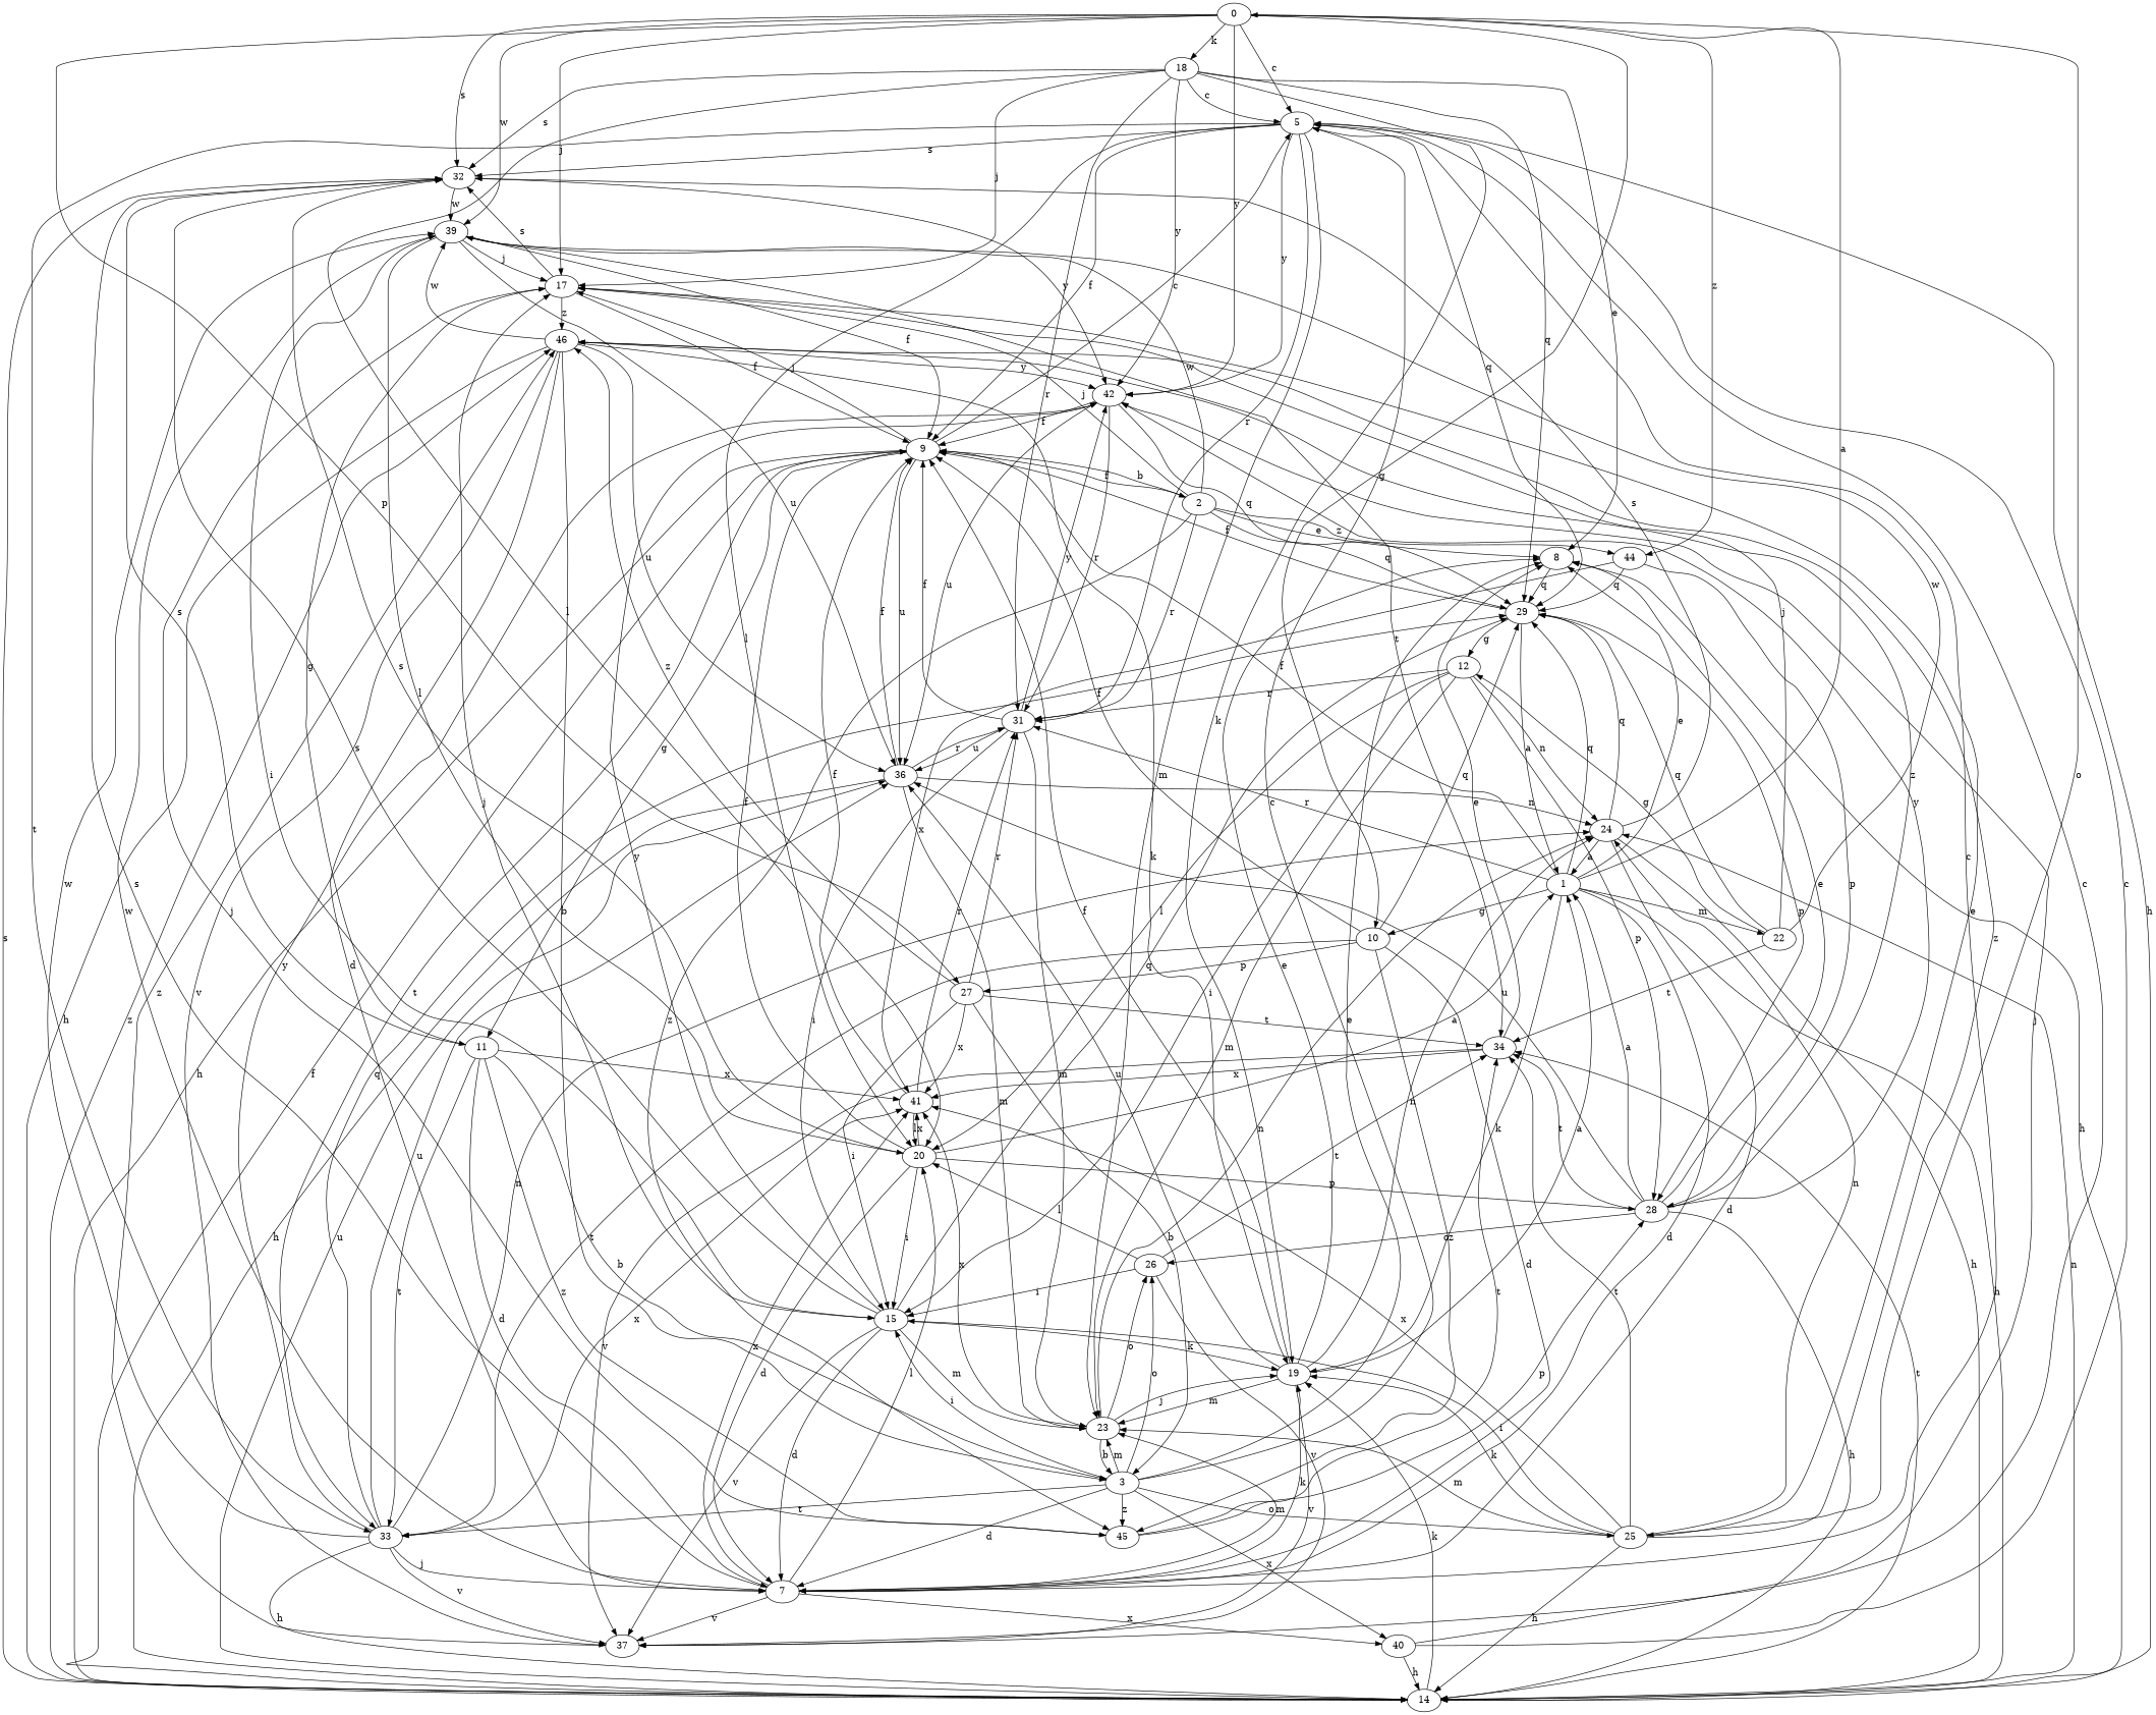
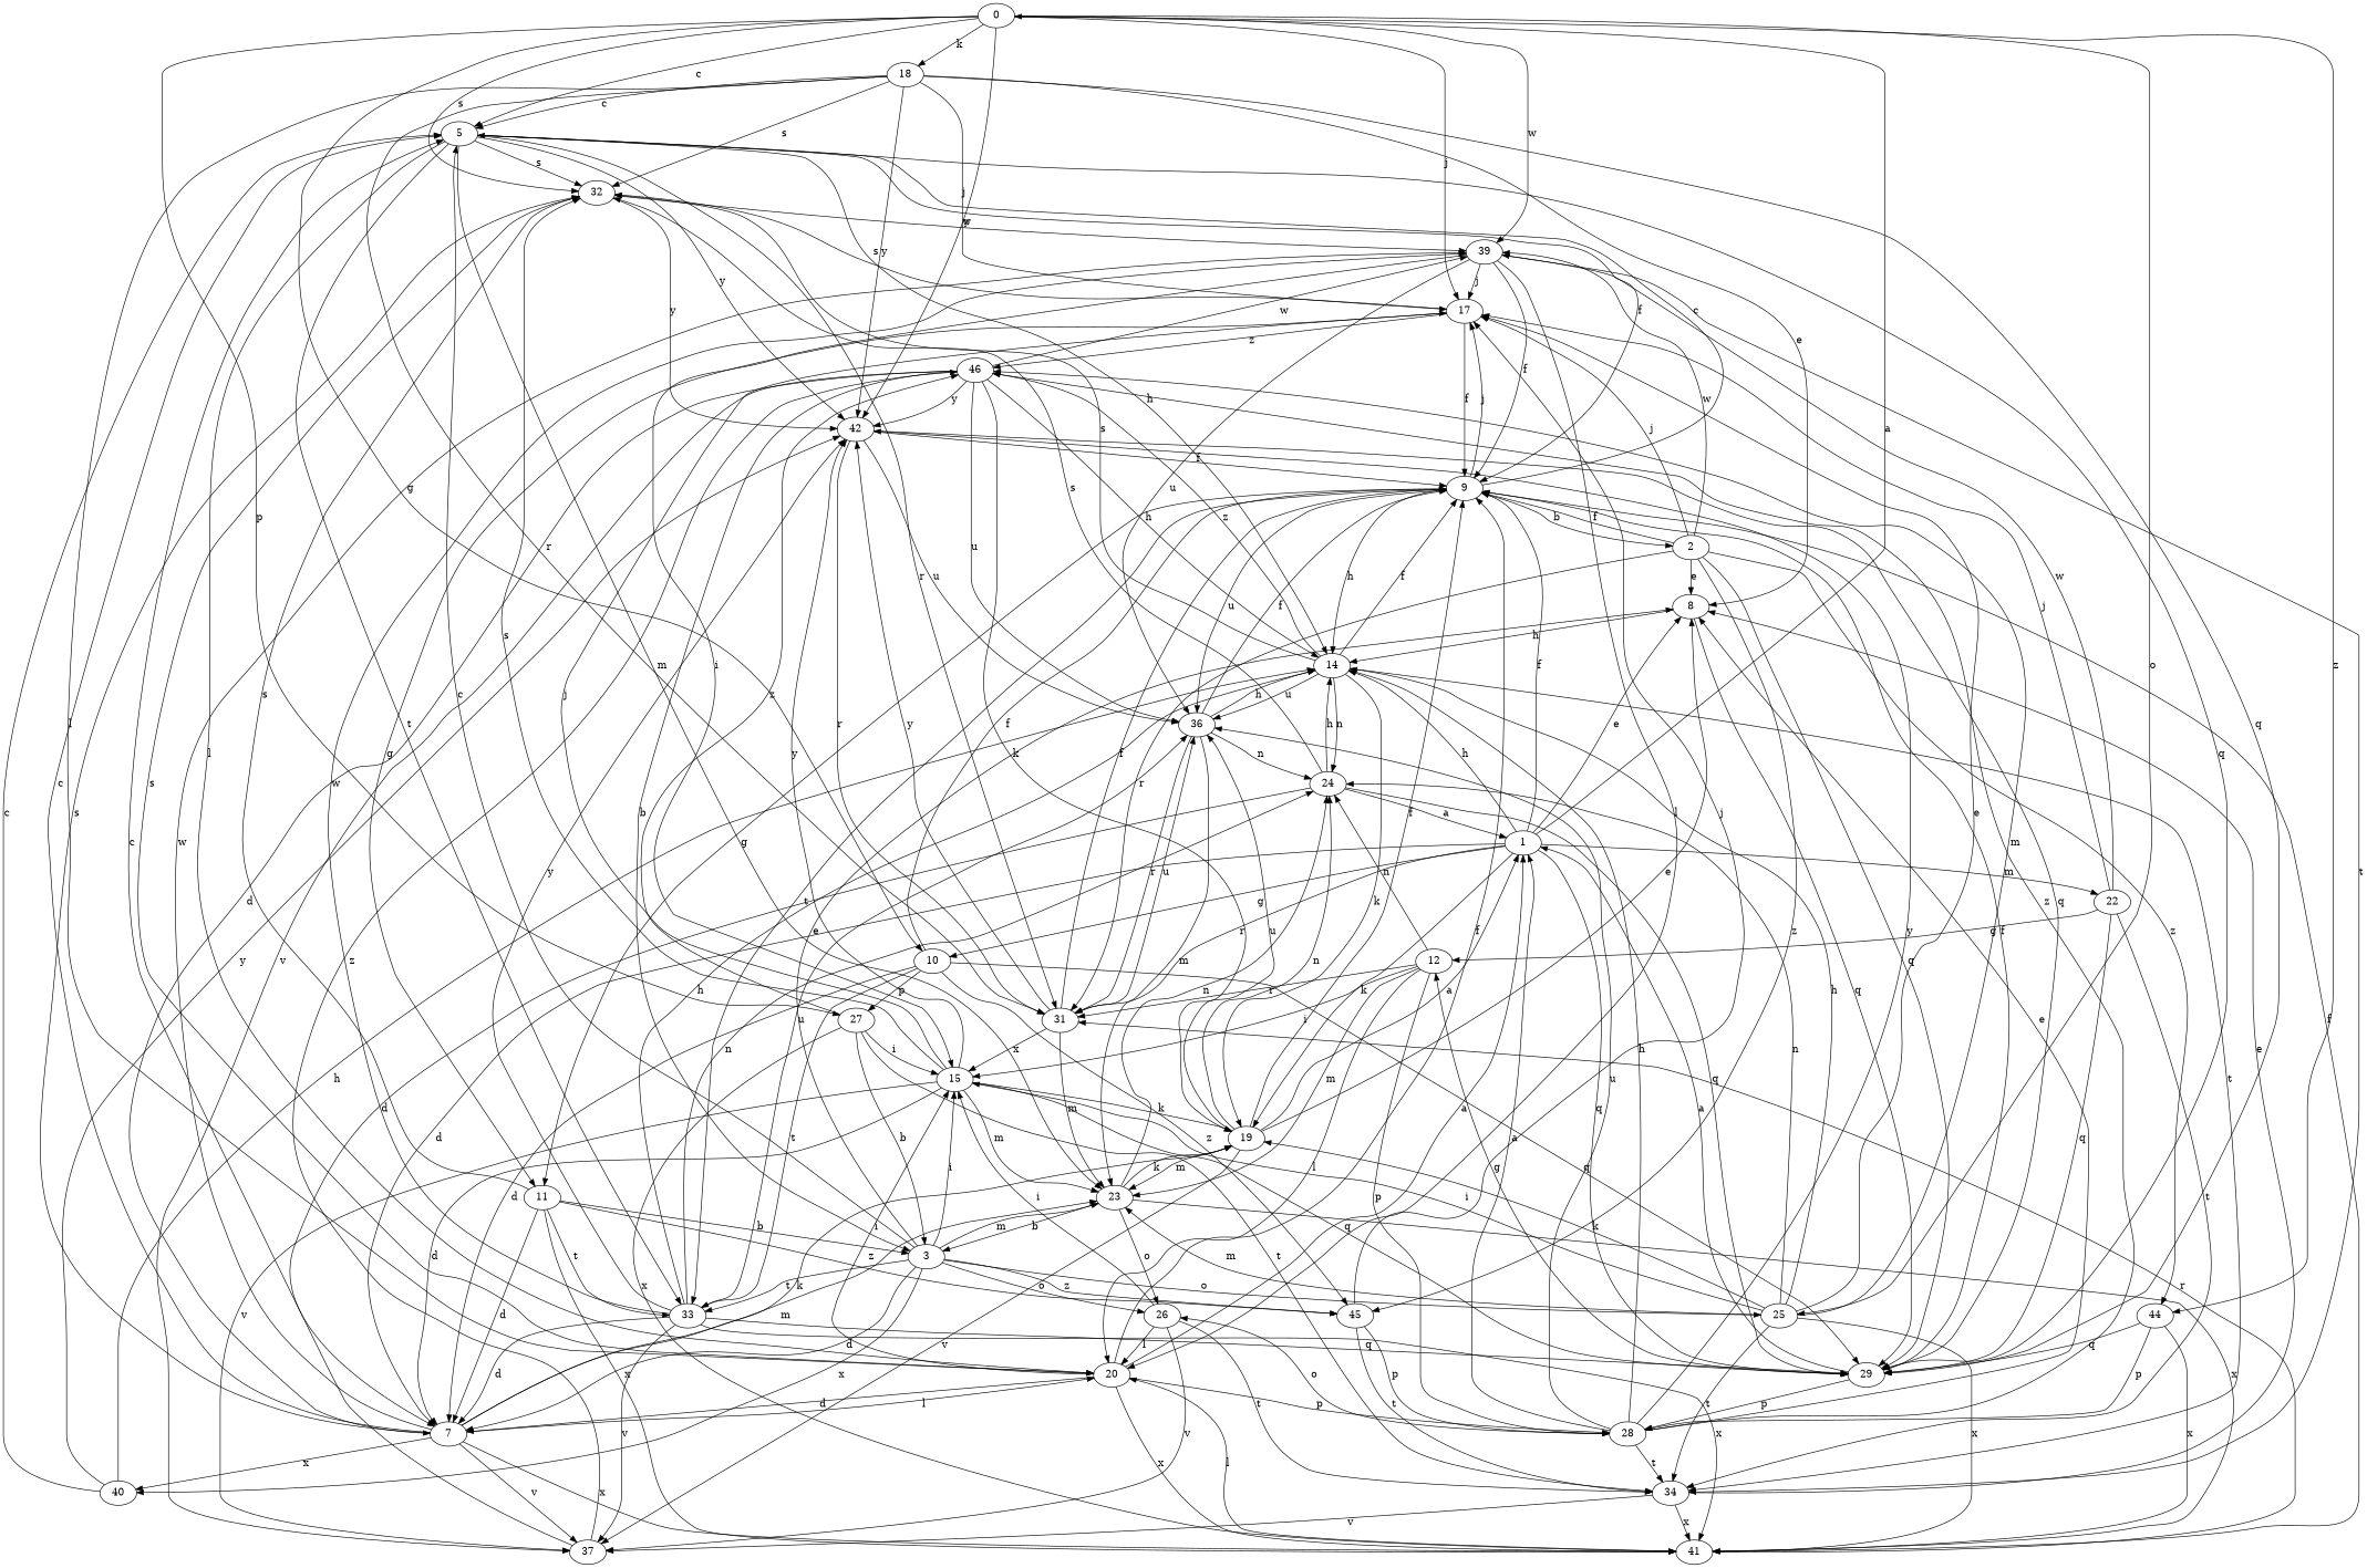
  strict digraph {
    0
    5
    10
    17
    18
    25
    27
    32
    39
    42
    44
    9
    14
    29
    31
    23
    33
    20
    7
    45
    11
    46
    8
    19
    15
    41
    24
    34
    3
    36
    28
    1
    22
    40
    37
    2
    12
    26
    0 -> 5 [label=c]
    0 -> 10 [label=g]
    0 -> 17 [label=j]
    0 -> 18 [label=k]
    0 -> 25 [label=o]
    0 -> 27 [label=p]
    0 -> 32 [label=s]
    0 -> 39 [label=w]
    0 -> 42 [label=y]
    0 -> 44 [label=z]
    5 -> 32 [label=s]
    5 -> 42 [label=y]
    5 -> 9 [label=f]
    5 -> 14 [label=h]
    5 -> 29 [label=q]
    5 -> 31 [label=r]
    5 -> 23 [label=m]
    5 -> 33 [label=t]
    5 -> 20 [label=l]
    10 -> 27 [label=p]
    10 -> 9 [label=f]
    10 -> 29 [label=q]
    10 -> 33 [label=t]
    10 -> 7 [label=d]
    10 -> 45 [label=z]
    17 -> 32 [label=s]
    17 -> 9 [label=f]
    17 -> 11 [label=g]
    17 -> 46 [label=z]
    18 -> 5 [label=c]
    18 -> 17 [label=j]
    18 -> 32 [label=s]
    18 -> 42 [label=y]
    18 -> 29 [label=q]
    18 -> 31 [label=r]
    18 -> 20 [label=l]
    18 -> 8 [label=e]
-   18 -> 19 [label=k]
    25 -> 17 [label=e]
    25 -> 14 [label=h]
    25 -> 23 [label=m]
-   25 -> 46 [label=z]
+   25 -> 46 [label=m]
    25 -> 19 [label=k]
    25 -> 15 [label=i]
    25 -> 41 [label=x]
    25 -> 24 [label=n]
    25 -> 34 [label=t]
-   27 -> 31 [label=r]
    27 -> 46 [label=z]
    27 -> 15 [label=i]
    27 -> 41 [label=x]
    27 -> 34 [label=t]
    27 -> 3 [label=b]
    32 -> 39 [label=w]
    32 -> 42 [label=y]
    39 -> 17 [label=j]
    39 -> 9 [label=f]
    39 -> 20 [label=l]
    39 -> 15 [label=i]
    39 -> 34 [label=t]
    39 -> 36 [label=u]
    42 -> 9 [label=f]
    42 -> 29 [label=q]
    42 -> 31 [label=r]
    42 -> 36 [label=u]
    44 -> 29 [label=q]
    44 -> 41 [label=x]
    44 -> 28 [label=p]
    9 -> 5 [label=c]
    9 -> 17 [label=j]
    9 -> 14 [label=h]
    9 -> 33 [label=t]
    9 -> 11 [label=g]
    9 -> 36 [label=u]
    9 -> 2 [label=b]
    14 -> 32 [label=s]
    14 -> 9 [label=f]
    14 -> 46 [label=z]
    14 -> 19 [label=k]
    14 -> 24 [label=n]
    14 -> 34 [label=t]
    14 -> 36 [label=u]
    29 -> 9 [label=f]
    29 -> 28 [label=p]
    29 -> 1 [label=a]
    29 -> 12 [label=g]
    31 -> 42 [label=y]
    31 -> 9 [label=f]
    31 -> 23 [label=m]
-   31 -> 15 [label=i]
+   31 -> 15 [label=x]
    31 -> 36 [label=u]
-   23 -> 19 [label=j]
+   23 -> 19 [label=k]
    23 -> 41 [label=x]
    23 -> 24 [label=n]
    23 -> 3 [label=b]
    23 -> 26 [label=o]
    33 -> 39 [label=w]
    33 -> 42 [label=y]
    33 -> 14 [label=h]
    33 -> 29 [label=q]
-   33 -> 7 [label=j]
+   33 -> 7 [label=d]
    33 -> 41 [label=x]
    33 -> 24 [label=n]
    33 -> 36 [label=u]
    33 -> 37 [label=v]
    20 -> 32 [label=s]
    20 -> 9 [label=f]
    20 -> 7 [label=d]
    20 -> 15 [label=i]
    20 -> 41 [label=x]
    20 -> 28 [label=p]
    20 -> 1 [label=a]
    7 -> 5 [label=c]
    7 -> 32 [label=s]
    7 -> 39 [label=w]
    7 -> 23 [label=m]
    7 -> 20 [label=l]
    7 -> 19 [label=k]
    7 -> 41 [label=x]
    7 -> 40 [label=x]
    7 -> 37 [label=v]
    45 -> 17 [label=j]
    45 -> 34 [label=t]
    45 -> 28 [label=p]
    11 -> 32 [label=s]
    11 -> 33 [label=t]
    11 -> 7 [label=d]
    11 -> 45 [label=z]
    11 -> 41 [label=x]
    11 -> 3 [label=b]
    46 -> 39 [label=w]
    46 -> 42 [label=y]
    46 -> 14 [label=h]
    46 -> 7 [label=d]
    46 -> 19 [label=k]
    46 -> 3 [label=b]
    46 -> 36 [label=u]
    46 -> 37 [label=v]
-   14 -> 8 [label=h]
+   8 -> 14 [label=h]
    8 -> 29 [label=q]
    19 -> 9 [label=f]
    19 -> 23 [label=m]
    19 -> 8 [label=e]
    19 -> 24 [label=n]
    19 -> 36 [label=u]
    19 -> 1 [label=a]
    19 -> 37 [label=v]
    15 -> 17 [label=j]
    15 -> 32 [label=s]
    15 -> 42 [label=y]
    15 -> 29 [label=q]
    15 -> 23 [label=m]
    15 -> 7 [label=d]
    15 -> 19 [label=k]
    15 -> 37 [label=v]
    41 -> 9 [label=f]
    41 -> 31 [label=r]
    41 -> 20 [label=l]
    24 -> 32 [label=s]
    24 -> 14 [label=h]
    24 -> 29 [label=q]
    24 -> 7 [label=d]
    24 -> 1 [label=a]
    34 -> 8 [label=e]
    34 -> 41 [label=x]
    34 -> 37 [label=v]
    3 -> 5 [label=c]
    3 -> 25 [label=o]
    3 -> 23 [label=m]
    3 -> 33 [label=t]
    3 -> 7 [label=d]
    3 -> 45 [label=z]
    3 -> 8 [label=e]
    3 -> 15 [label=i]
    3 -> 40 [label=x]
    3 -> 26 [label=o]
    36 -> 9 [label=f]
    36 -> 14 [label=h]
    36 -> 31 [label=r]
    36 -> 23 [label=m]
    36 -> 24 [label=n]
    28 -> 42 [label=y]
    28 -> 14 [label=h]
    28 -> 46 [label=z]
    28 -> 8 [label=e]
    28 -> 34 [label=t]
    28 -> 36 [label=u]
    28 -> 1 [label=a]
    28 -> 26 [label=o]
    1 -> 0 [label=a]
    1 -> 10 [label=g]
    1 -> 9 [label=f]
    1 -> 14 [label=h]
    1 -> 29 [label=q]
    1 -> 31 [label=r]
    1 -> 7 [label=d]
    1 -> 8 [label=e]
    1 -> 19 [label=k]
    1 -> 22 [label=m]
    22 -> 17 [label=j]
    22 -> 39 [label=w]
    22 -> 29 [label=q]
    22 -> 34 [label=t]
    22 -> 12 [label=g]
    40 -> 5 [label=c]
-   40 -> 42 [label=j]
+   40 -> 42 [label=y]
    40 -> 14 [label=h]
    37 -> 5 [label=c]
    37 -> 46 [label=z]
    2 -> 17 [label=j]
    2 -> 39 [label=w]
    2 -> 44 [label=z]
    2 -> 9 [label=f]
    2 -> 29 [label=q]
    2 -> 31 [label=r]
    2 -> 45 [label=z]
    2 -> 8 [label=e]
    12 -> 31 [label=r]
    12 -> 23 [label=m]
    12 -> 20 [label=l]
    12 -> 15 [label=i]
    12 -> 24 [label=n]
    12 -> 28 [label=p]
    26 -> 20 [label=l]
    26 -> 15 [label=i]
    26 -> 34 [label=t]
    26 -> 37 [label=v]
  }
